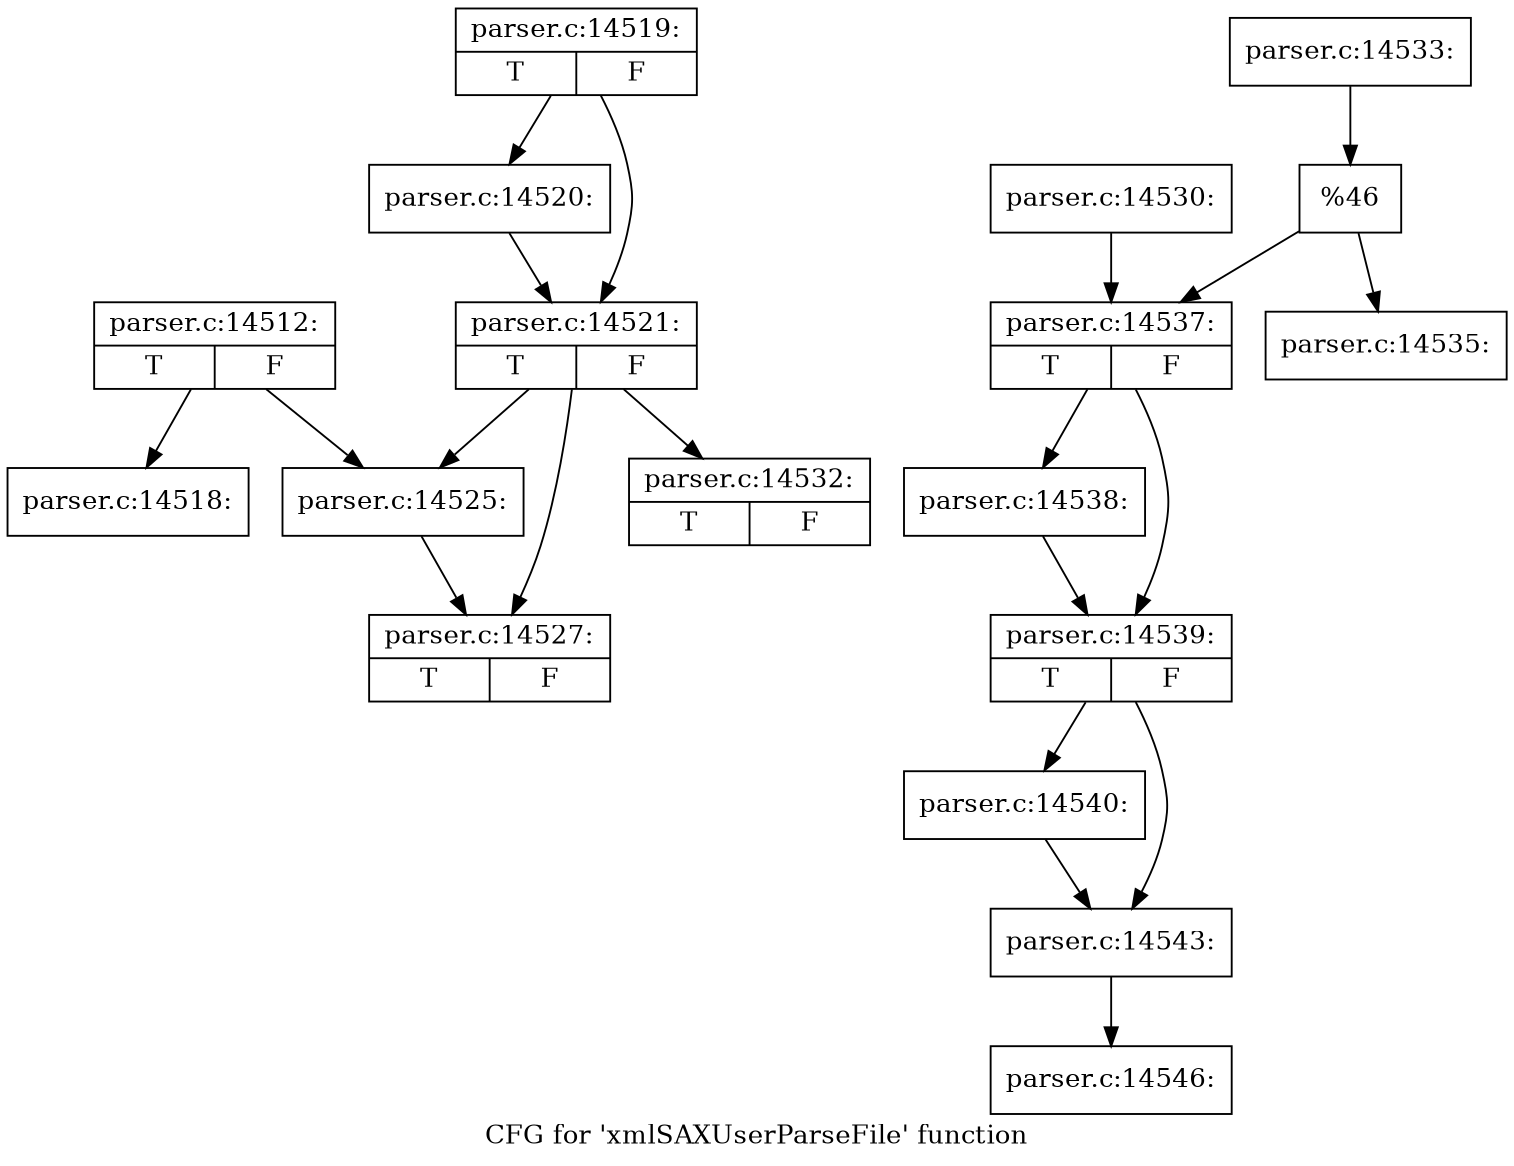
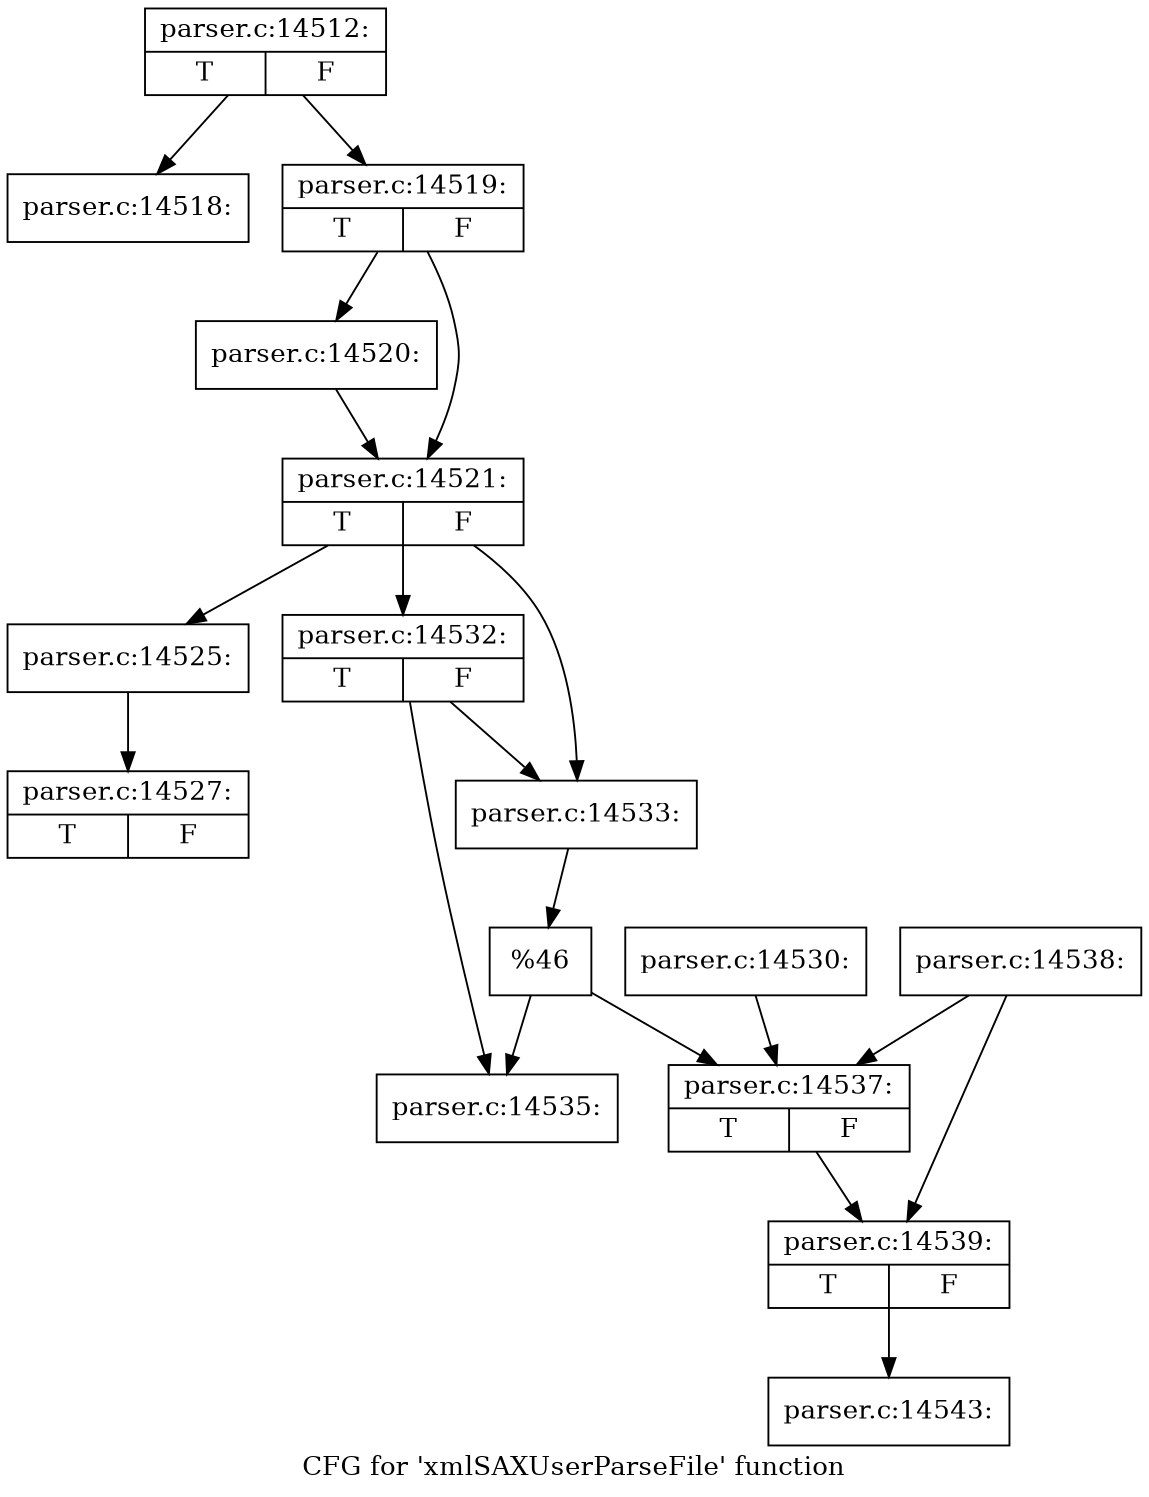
  digraph {
    label="CFG for 'xmlSAXUserParseFile' function"
    node [shape=record]
    n1 [label="{parser.c:14512:|{<s0>T|<s1>F}}"]
    n2 [label="{parser.c:14518:}"]
    n3 [label="{parser.c:14519:|{<s0>T|<s1>F}}"]
    n4 [label="{parser.c:14520:}"]
    n5 [label="{parser.c:14521:|{<s0>T|<s1>F}}"]
-   n6 [label="{parser.c:14546:}"]
    n7 [label="{parser.c:14525:}"]
    n8 [label="{parser.c:14527:|{<s0>T|<s1>F}}"]
    n9 [label="{parser.c:14532:|{<s0>T|<s1>F}}"]
    n10 [label="{parser.c:14530:}"]
    n11 [label="{parser.c:14537:|{<s0>T|<s1>F}}"]
    n12 [label="{parser.c:14533:}"]
    n13 [label="{parser.c:14535:}"]
    n14 [label="{parser.c:14538:}"]
    n15 [label="{parser.c:14539:|{<s0>T|<s1>F}}"]
    n16 [label="{%46}"]
-   n17 [label="{parser.c:14540:}"]
    n18 [label="{parser.c:14543:}"]
    n1 -> n2
-   n1 -> n7
+   n1 -> n3
    n3 -> n4
    n3 -> n5
    n4 -> n5
    n5 -> n7
-   n5 -> n8
+   n5 -> n12
    n5 -> n9
    n7 -> n8
+   n9 -> n12
+   n9 -> n13
    n10 -> n11
-   n11 -> n14
+   n14 -> n11
    n11 -> n15
    n12 -> n16
    n14 -> n15
-   n15 -> n17
    n15 -> n18
    n16 -> n11
    n16 -> n13
-   n17 -> n18
-   n18 -> n6
  }
